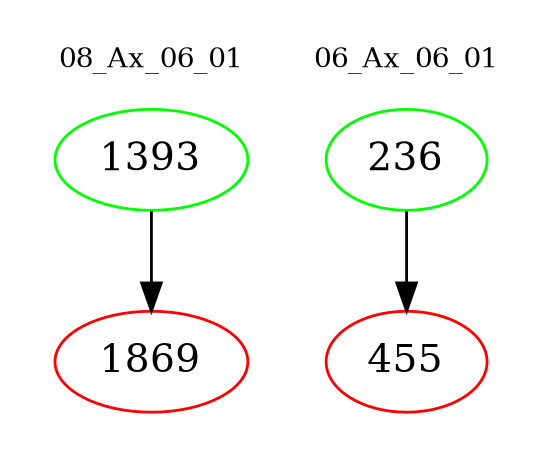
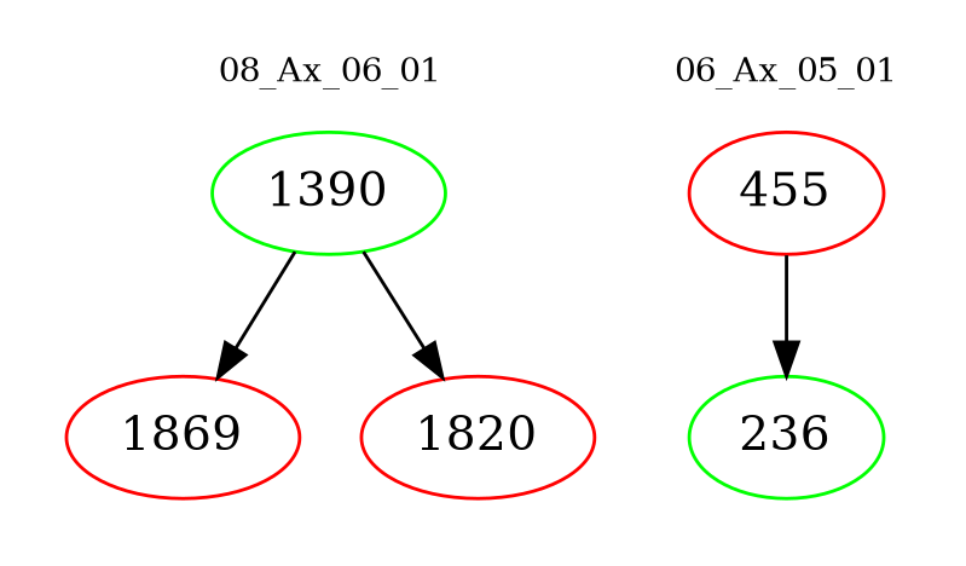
  digraph {
    node [color=red]
    edge [color=black]
-   n1 [color=green label=1393]
+   n1 [color=green label=1390]
    n2 [label=1869]
+   n3 [label=1820]
    n4 [color=green label=236]
    n5 [label=455]
    subgraph cluster_1 {
      color=white
      fontsize=10
      label="08_Ax_06_01"
      n1
      n2
+     n3
    }
    subgraph cluster_2 {
      color=white
      fontsize=10
-     label="06_Ax_06_01"
+     label="06_Ax_05_01"
      n4
      n5
    }
    n1 -> n2
-   n4 -> n5
+   n1 -> n3
+   n5 -> n4
  }
